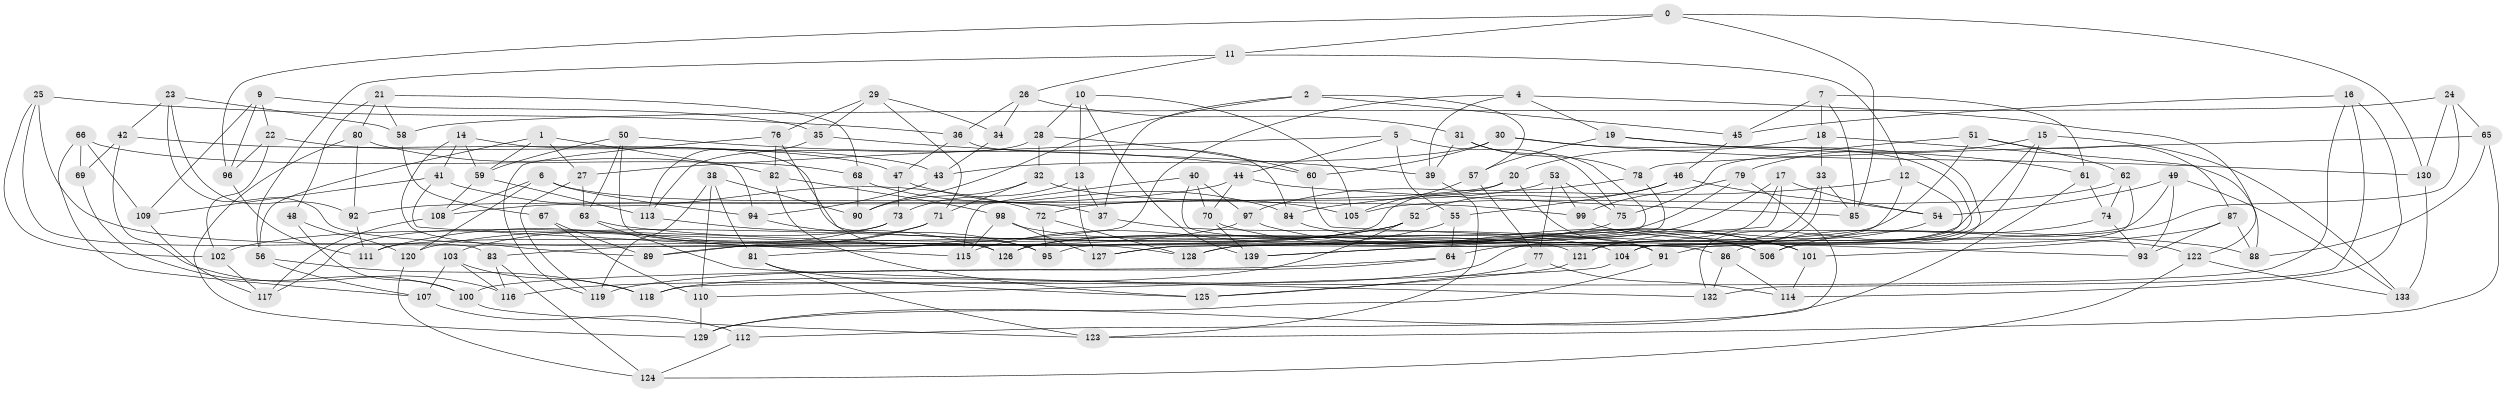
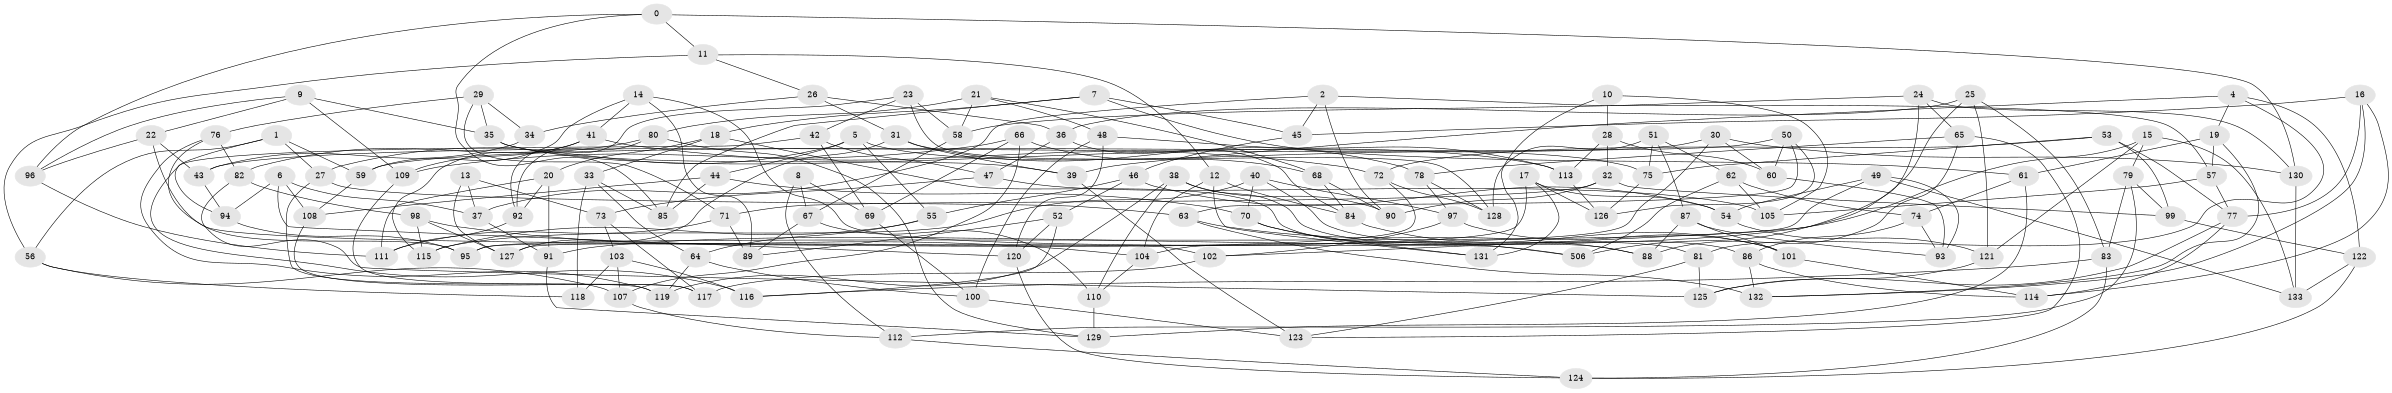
  graph {
    node [color=gray90 style=filled]
    1
    27
    56
    59
    94
    63
    119
    118
    107
    108
    95
    2
    37
    45
    57
    90
    91
    46
    105
    77
    n21 [label=0]
    11
    85
    96
    130
    12
    26
    111
    133
    4
    19
    39
    81
    122
    61
    132
    123
    125
    124
    5
    44
    55
    75
    70
    64
    115
    126
    6
    120
    117
    7
    18
    20
    33
    88
    74
    129
+   8
    67
    69
    112
    34
    43
    89
    110
    100
    9
    22
    35
    109
    102
    113
    10
    13
    28
-   131 [label=139]
+   131
    73
    127
    32
    60
    84
    104
    36
    31
    101
    103
    14
    41
    n89 [label=506]
    72
    15
    79
    121
    83
    99
    16
    114
    17
    54
    92
    21
    48
    58
    68
    80
    82
    23
    42
    128
    47
    116
    24
    65
    78
    25
    71
    93
    29
    76
    30
    97
    38
    40
    86
    52
    49
    50
    51
    62
    87
    53
    66
    98
    1 -- 27
    1 -- 56
    1 -- 59
    1 -- 94
    27 -- 63
    27 -- 119
    56 -- 118
    56 -- 107
    59 -- 108
    94 -- 95
    63 -- 132
    63 -- 88
    107 -- 112
    108 -- 117
    2 -- 37
    2 -- 45
    2 -- 57
    2 -- 90
    37 -- 91
    45 -- 46
    57 -- 105
    57 -- 77
    91 -- 129
    46 -- 55
    46 -- 54
    46 -- 52
    77 -- 125
    77 -- 114
    n21 -- 11
    n21 -- 85
    n21 -- 96
    n21 -- 130
    11 -- 56
    11 -- 12
    11 -- 26
    96 -- 111
    130 -- 133
    12 -- 131
    12 -- 84
    12 -- 104
    26 -- 34
    26 -- 36
    26 -- 31
    4 -- 19
    4 -- 39
    4 -- 81
    4 -- 122
    19 -- 57
    19 -- 61
    19 -- 132
    39 -- 123
    81 -- 123
    81 -- 125
    122 -- 133
    122 -- 124
    61 -- 74
    61 -- 129
    5 -- 27
    5 -- 44
    5 -- 55
    5 -- 75
    44 -- 108
    44 -- 85
    44 -- 70
    55 -- 64
    55 -- 115
    75 -- 126
    70 -- 131
    70 -- n89
    64 -- 119
    64 -- 100
    6 -- 94
    6 -- 108
    6 -- 37
    6 -- 120
    120 -- 124
    7 -- 45
    7 -- 85
    7 -- 61
    7 -- 18
    18 -- 20
    18 -- 33
    18 -- 88
    20 -- 91
    20 -- 111
    20 -- 92
    33 -- 118
    33 -- 85
    33 -- 64
    74 -- 93
    74 -- 86
+   8 -- 67
+   8 -- 69
+   8 -- 112
    67 -- 89
    67 -- 110
    69 -- 100
    112 -- 124
    34 -- 43
    43 -- 94
    110 -- 129
    100 -- 123
    9 -- 96
    9 -- 22
    9 -- 35
    9 -- 109
    22 -- 96
    22 -- 43
    22 -- 102
    35 -- 39
    35 -- 113
    109 -- 117
    102 -- 117
    113 -- 126
    10 -- 105
-   10 -- 13
    10 -- 28
    10 -- 131
    13 -- 37
    13 -- 73
    13 -- 127
    28 -- 113
    28 -- 32
    28 -- 60
    73 -- 117
    73 -- 103
    32 -- 90
    32 -- 99
    32 -- 71
    60 -- 93
    84 -- 101
    104 -- 110
    36 -- 84
    36 -- 47
    31 -- 39
    31 -- 127
    31 -- 78
    101 -- 114
    103 -- 118
    103 -- 107
    103 -- 116
    14 -- 59
    14 -- 89
    14 -- 41
    14 -- n89
    41 -- 115
    41 -- 109
    41 -- 72
    72 -- 95
    72 -- 128
    15 -- 91
    15 -- 133
    15 -- 79
    15 -- 121
    79 -- 112
    79 -- 83
    79 -- 99
    121 -- 125
    83 -- 124
    83 -- 116
    99 -- 122
-   16 -- 118
+   16 -- 77
    16 -- 45
    16 -- 132
    16 -- 114
    17 -- 126
    17 -- 131
    17 -- 127
    17 -- 54
    54 -- 121
    92 -- 111
    21 -- 48
    21 -- 58
    21 -- 68
    21 -- 80
    48 -- 120
    48 -- 100
-   59 -- 113
+   48 -- 113
    58 -- 67
    68 -- 90
    68 -- 84
    80 -- 129
    80 -- 92
    80 -- 82
    82 -- 125
    82 -- 98
    23 -- 92
    23 -- 58
    23 -- 42
    23 -- 128
    42 -- 69
    42 -- 47
    42 -- 116
    47 -- 105
    47 -- 73
    24 -- 130
    24 -- n89
    24 -- 58
    24 -- 65
    65 -- 123
    65 -- 88
    65 -- 78
    78 -- 128
    78 -- 97
    25 -- 102
    25 -- 36
    25 -- 121
    25 -- 83
    71 -- 111
    71 -- 89
    29 -- 34
    29 -- 35
    29 -- 71
    29 -- 76
    76 -- 119
    76 -- 95
    76 -- 82
    30 -- 130
    30 -- 43
    30 -- 60
    30 -- 104
    97 -- 102
    97 -- 101
    38 -- 119
    38 -- 90
    38 -- 81
    38 -- 110
    40 -- 70
    40 -- 115
    40 -- 97
    40 -- 86
    86 -- 132
    86 -- 114
    52 -- 120
    52 -- 89
    52 -- 116
    49 -- 95
    49 -- 133
    49 -- 54
    49 -- 93
    50 -- 59
    50 -- 63
    50 -- 126
    50 -- 60
    51 -- 75
    51 -- 128
    51 -- 62
    51 -- 87
    62 -- 105
    62 -- 74
    62 -- n89
    87 -- 88
    87 -- 101
    87 -- 93
    53 -- 77
    53 -- 75
    53 -- 72
    53 -- 99
    66 -- 107
    66 -- 69
    66 -- 109
    66 -- 68
    98 -- 115
    98 -- 127
    98 -- 104
  }
